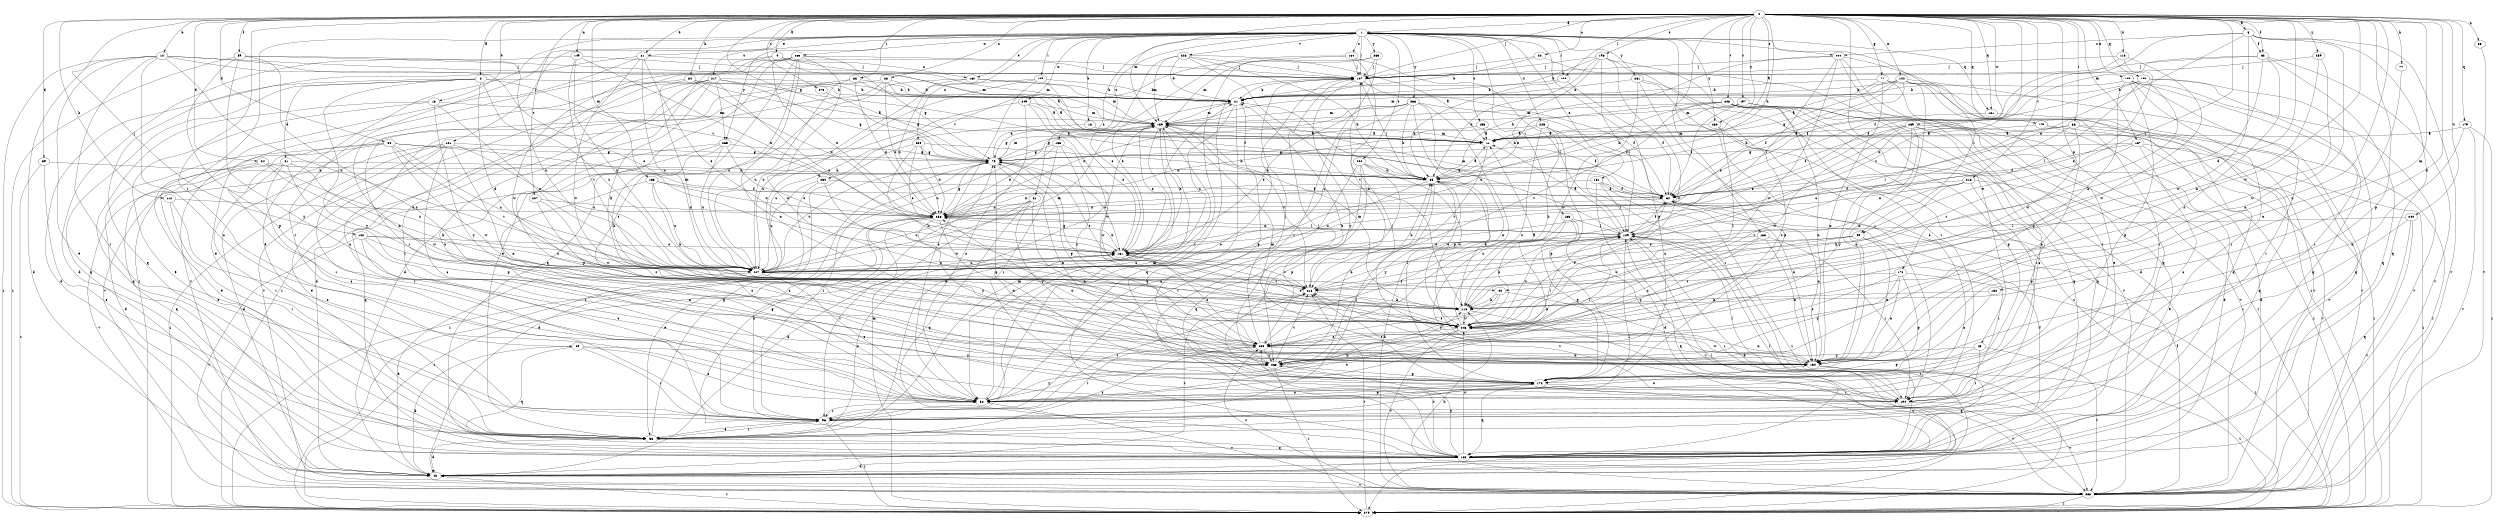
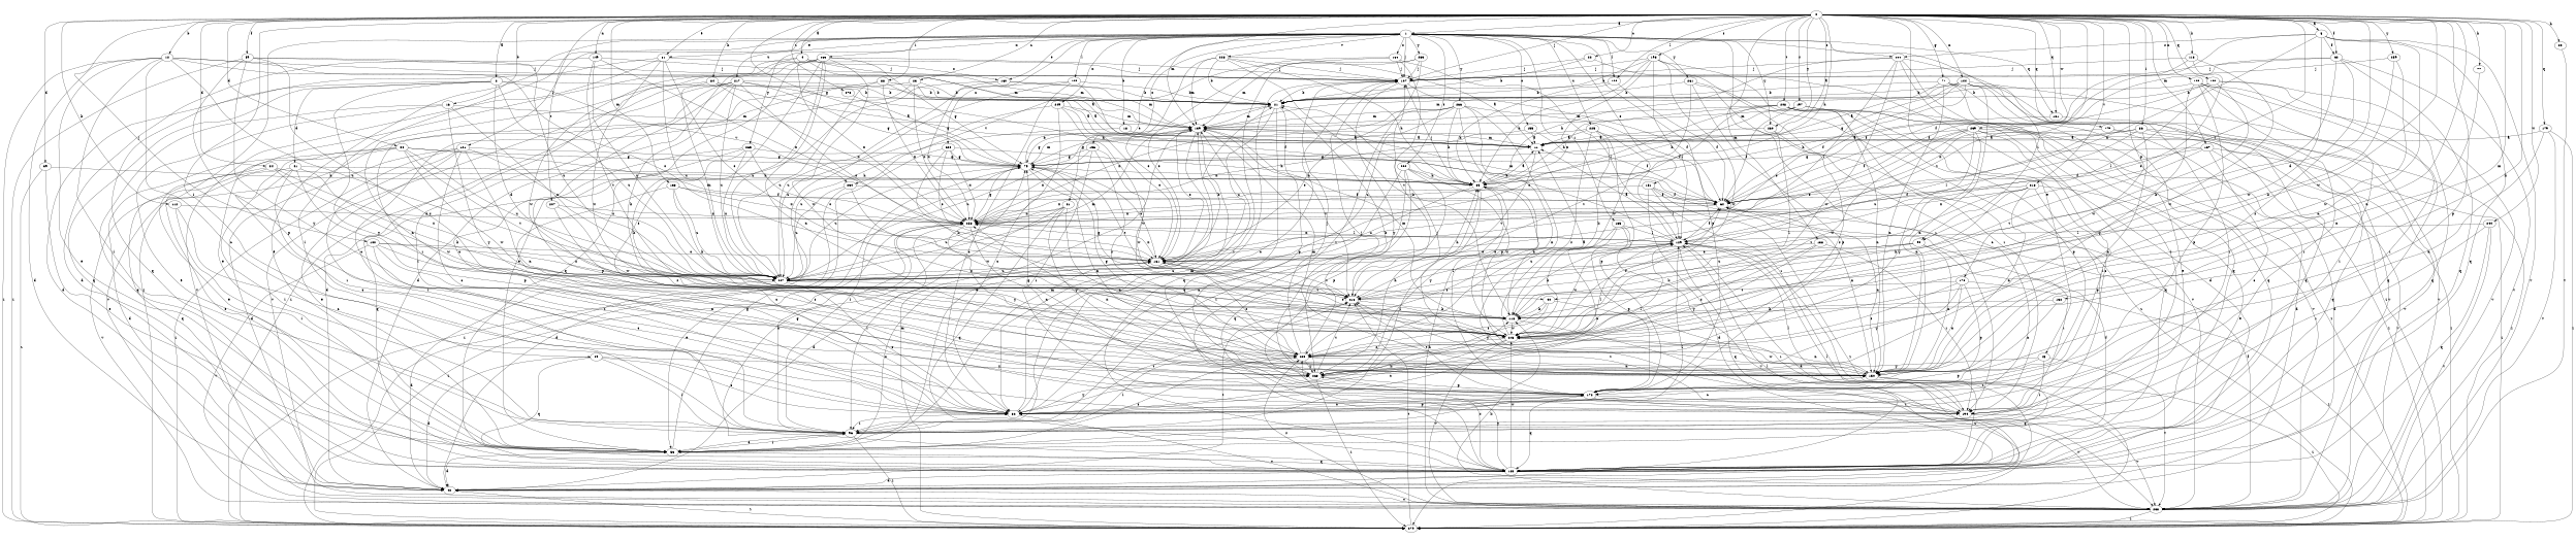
  strict digraph {
    0
    1
    2
    4
    5
    11
    12
    16
    22
    23
    34
    38
    39
    40
    45
    51
    59
    62
    71
    75
    77
    83
    84
    85
    86
    88
    89
    95
    100
    107
    112
    113
    118
    120
    132
    133
    137
    138
    139
    140
    144
    149
    150
    170
    172
    175
    179
    180
    181
    197
    198
    207
    208
    213
    216
    239
    244
    248
    259
    260
    273
    18
    31
    53
    96
    121
    125
    151
    154
    155
    156
    160
    185
    194
    202
    204
    217
    220
    225
    228
    249
    253
    261
    263
    265
    266
    279
    234
    21
    41
    42
    183
    227
    268
    258
    64
    238
    32
    161
    205
    129
    0 -> 1 [label=a]
    0 -> 2 [label=a]
    0 -> 4 [label=a]
    0 -> 5 [label=a]
    0 -> 11 [label=a]
    0 -> 12 [label=b]
    0 -> 16 [label=b]
    0 -> 22 [label=c]
    0 -> 23 [label=c]
    0 -> 34 [label=d]
    0 -> 38 [label=d]
    0 -> 39 [label=d]
    0 -> 40 [label=d]
    0 -> 45 [label=e]
    0 -> 51 [label=e]
    0 -> 59 [label=f]
    0 -> 62 [label=f]
    0 -> 71 [label=g]
    0 -> 75 [label=g]
    0 -> 77 [label=h]
    0 -> 83 [label=h]
    0 -> 84 [label=h]
    0 -> 85 [label=h]
    0 -> 86 [label=i]
    0 -> 88 [label=i]
    0 -> 89 [label=i]
    0 -> 95 [label=i]
    0 -> 100 [label=j]
    0 -> 107 [label=j]
    0 -> 112 [label=k]
    0 -> 113 [label=k]
    0 -> 118 [label=k]
    0 -> 120 [label=l]
    0 -> 132 [label=m]
    0 -> 133 [label=m]
    0 -> 137 [label=m]
    0 -> 138 [label=m]
    0 -> 139 [label=m]
    0 -> 140 [label=n]
    0 -> 144 [label=n]
    0 -> 149 [label=n]
    0 -> 150 [label=n]
    0 -> 170 [label=p]
    0 -> 172 [label=p]
    0 -> 175 [label=q]
    0 -> 179 [label=q]
    0 -> 180 [label=q]
    0 -> 181 [label=q]
    0 -> 197 [label=s]
    0 -> 198 [label=s]
    0 -> 207 [label=t]
    0 -> 208 [label=t]
    0 -> 213 [label=t]
    0 -> 216 [label=t]
    0 -> 239 [label=w]
    0 -> 244 [label=w]
    0 -> 248 [label=w]
    0 -> 259 [label=y]
    0 -> 260 [label=y]
    0 -> 273 [label=z]
    1 -> 51 [label=e]
    1 -> 95 [label=i]
    1 -> 107 [label=j]
    1 -> 120 [label=l]
    1 -> 172 [label=p]
    1 -> 181 [label=q]
    1 -> 260 [label=y]
    1 -> 18 [label=b]
    1 -> 31 [label=c]
    1 -> 53 [label=e]
    1 -> 96 [label=i]
    1 -> 121 [label=l]
    1 -> 125 [label=l]
    1 -> 151 [label=o]
    1 -> 154 [label=o]
    1 -> 155 [label=o]
    1 -> 156 [label=o]
    1 -> 160 [label=o]
    1 -> 185 [label=r]
    1 -> 194 [label=r]
    1 -> 202 [label=s]
    1 -> 204 [label=s]
    1 -> 217 [label=u]
    1 -> 220 [label=u]
    1 -> 225 [label=u]
    1 -> 228 [label=v]
    1 -> 249 [label=x]
    1 -> 253 [label=x]
    1 -> 261 [label=y]
    1 -> 263 [label=y]
    1 -> 265 [label=y]
    1 -> 266 [label=y]
    1 -> 279 [label=z]
    2 -> 40 [label=d]
    2 -> 234 [label=v]
    2 -> 21 [label=b]
    2 -> 41 [label=d]
    2 -> 42 [label=d]
    2 -> 183 [label=q]
    2 -> 227 [label=u]
    2 -> 268 [label=y]
    4 -> 11 [label=a]
    4 -> 139 [label=m]
    4 -> 248 [label=w]
    4 -> 53 [label=e]
    4 -> 160 [label=o]
    4 -> 258 [label=x]
    5 -> 62 [label=f]
    5 -> 150 [label=n]
    5 -> 248 [label=w]
    5 -> 204 [label=s]
    5 -> 183 [label=q]
    5 -> 258 [label=x]
    5 -> 64 [label=f]
    5 -> 238 [label=v]
    11 -> 75 [label=g]
    11 -> 139 [label=m]
    11 -> 216 [label=t]
    12 -> 107 [label=j]
    12 -> 139 [label=m]
    12 -> 53 [label=e]
    12 -> 96 [label=i]
    12 -> 279 [label=z]
    12 -> 42 [label=d]
    12 -> 227 [label=u]
    12 -> 32 [label=c]
    12 -> 161 [label=o]
    16 -> 139 [label=m]
    16 -> 53 [label=e]
    16 -> 183 [label=q]
    16 -> 227 [label=u]
    16 -> 268 [label=y]
    22 -> 107 [label=j]
    22 -> 21 [label=b]
    22 -> 42 [label=d]
    23 -> 11 [label=a]
    23 -> 21 [label=b]
    23 -> 258 [label=x]
    23 -> 238 [label=v]
    23 -> 32 [label=c]
    34 -> 85 [label=h]
    34 -> 248 [label=w]
    34 -> 53 [label=e]
    34 -> 183 [label=q]
    34 -> 227 [label=u]
    38 -> 75 [label=g]
    38 -> 216 [label=t]
    38 -> 248 [label=w]
    38 -> 53 [label=e]
    38 -> 194 [label=r]
    38 -> 42 [label=d]
    38 -> 227 [label=u]
    38 -> 258 [label=x]
    39 -> 85 [label=h]
    39 -> 53 [label=e]
    39 -> 279 [label=z]
    40 -> 118 [label=k]
    40 -> 194 [label=r]
    40 -> 268 [label=y]
    40 -> 205 [label=s]
    45 -> 172 [label=p]
    45 -> 96 [label=i]
    45 -> 268 [label=y]
    45 -> 238 [label=v]
    51 -> 107 [label=j]
    51 -> 248 [label=w]
    51 -> 183 [label=q]
    51 -> 227 [label=u]
    51 -> 238 [label=v]
    51 -> 161 [label=o]
    59 -> 107 [label=j]
    59 -> 172 [label=p]
    59 -> 279 [label=z]
    59 -> 227 [label=u]
    59 -> 268 [label=y]
    59 -> 205 [label=s]
    62 -> 107 [label=j]
    62 -> 118 [label=k]
    62 -> 183 [label=q]
    62 -> 64 [label=f]
    62 -> 238 [label=v]
    62 -> 205 [label=s]
    71 -> 139 [label=m]
    71 -> 150 [label=n]
    71 -> 53 [label=e]
    71 -> 21 [label=b]
    71 -> 238 [label=v]
    75 -> 85 [label=h]
    75 -> 139 [label=m]
    75 -> 150 [label=n]
    75 -> 216 [label=t]
    75 -> 96 [label=i]
    75 -> 21 [label=b]
    75 -> 227 [label=u]
    75 -> 161 [label=o]
    77 -> 150 [label=n]
    83 -> 238 [label=v]
    84 -> 11 [label=a]
    84 -> 150 [label=n]
    84 -> 21 [label=b]
    84 -> 227 [label=u]
    84 -> 258 [label=x]
    85 -> 11 [label=a]
    85 -> 107 [label=j]
    85 -> 96 [label=i]
    85 -> 227 [label=u]
    85 -> 268 [label=y]
    85 -> 64 [label=f]
    86 -> 11 [label=a]
    86 -> 150 [label=n]
    86 -> 279 [label=z]
    86 -> 183 [label=q]
    86 -> 227 [label=u]
    86 -> 129 [label=l]
    88 -> 11 [label=a]
    88 -> 194 [label=r]
    88 -> 21 [label=b]
    88 -> 227 [label=u]
    88 -> 258 [label=x]
    89 -> 96 [label=i]
    89 -> 42 [label=d]
    89 -> 183 [label=q]
    89 -> 268 [label=y]
    89 -> 32 [label=c]
    95 -> 118 [label=k]
    95 -> 150 [label=n]
    95 -> 194 [label=r]
    95 -> 227 [label=u]
    95 -> 161 [label=o]
    100 -> 150 [label=n]
    100 -> 227 [label=u]
    100 -> 238 [label=v]
    100 -> 32 [label=c]
    100 -> 161 [label=o]
    100 -> 205 [label=s]
    107 -> 21 [label=b]
    107 -> 183 [label=q]
    107 -> 268 [label=y]
    107 -> 64 [label=f]
    107 -> 32 [label=c]
    112 -> 96 [label=i]
    112 -> 258 [label=x]
    112 -> 32 [label=c]
    113 -> 107 [label=j]
    113 -> 248 [label=w]
    113 -> 64 [label=f]
    113 -> 161 [label=o]
    118 -> 85 [label=h]
    118 -> 139 [label=m]
    118 -> 248 [label=w]
    118 -> 279 [label=z]
    120 -> 85 [label=h]
    120 -> 21 [label=b]
    120 -> 64 [label=f]
    132 -> 118 [label=k]
    132 -> 150 [label=n]
    133 -> 118 [label=k]
    133 -> 227 [label=u]
    133 -> 258 [label=x]
    133 -> 64 [label=f]
    133 -> 32 [label=c]
    137 -> 75 [label=g]
    137 -> 216 [label=t]
    137 -> 279 [label=z]
    137 -> 64 [label=f]
    137 -> 238 [label=v]
    137 -> 32 [label=c]
-   138 -> 150 [label=n]
+   213 -> 150 [label=n]
    138 -> 194 [label=r]
    138 -> 268 [label=y]
    138 -> 161 [label=o]
    138 -> 205 [label=s]
    139 -> 11 [label=a]
    139 -> 75 [label=g]
    139 -> 216 [label=t]
    139 -> 53 [label=e]
    139 -> 227 [label=u]
    139 -> 32 [label=c]
    139 -> 161 [label=o]
    140 -> 172 [label=p]
    140 -> 96 [label=i]
    140 -> 194 [label=r]
    140 -> 21 [label=b]
    140 -> 183 [label=q]
    140 -> 268 [label=y]
    140 -> 238 [label=v]
    144 -> 11 [label=a]
    144 -> 75 [label=g]
    144 -> 150 [label=n]
    144 -> 194 [label=r]
    144 -> 21 [label=b]
    144 -> 183 [label=q]
    144 -> 64 [label=f]
    144 -> 238 [label=v]
    144 -> 161 [label=o]
    149 -> 107 [label=j]
    149 -> 216 [label=t]
    149 -> 42 [label=d]
    149 -> 227 [label=u]
    149 -> 258 [label=x]
    150 -> 107 [label=j]
    150 -> 139 [label=m]
    150 -> 248 [label=w]
    150 -> 279 [label=z]
    150 -> 183 [label=q]
    150 -> 258 [label=x]
    150 -> 32 [label=c]
    170 -> 150 [label=n]
    170 -> 172 [label=p]
    170 -> 216 [label=t]
    170 -> 279 [label=z]
    170 -> 268 [label=y]
    170 -> 205 [label=s]
    172 -> 75 [label=g]
    172 -> 216 [label=t]
    172 -> 194 [label=r]
    172 -> 183 [label=q]
    172 -> 238 [label=v]
    172 -> 32 [label=c]
    175 -> 11 [label=a]
    175 -> 279 [label=z]
    175 -> 42 [label=d]
    179 -> 11 [label=a]
    179 -> 150 [label=n]
    179 -> 279 [label=z]
    179 -> 238 [label=v]
    180 -> 248 [label=w]
    180 -> 194 [label=r]
    180 -> 21 [label=b]
    180 -> 183 [label=q]
    180 -> 258 [label=x]
    180 -> 129 [label=l]
    181 -> 85 [label=h]
    181 -> 238 [label=v]
    197 -> 85 [label=h]
    197 -> 139 [label=m]
    197 -> 279 [label=z]
    197 -> 183 [label=q]
    197 -> 64 [label=f]
    198 -> 85 [label=h]
    198 -> 107 [label=j]
    198 -> 248 [label=w]
    198 -> 194 [label=r]
    198 -> 21 [label=b]
    198 -> 258 [label=x]
    198 -> 32 [label=c]
    198 -> 129 [label=l]
    207 -> 248 [label=w]
    207 -> 258 [label=x]
    207 -> 205 [label=s]
    208 -> 85 [label=h]
    208 -> 139 [label=m]
    208 -> 150 [label=n]
    208 -> 172 [label=p]
    208 -> 216 [label=t]
    208 -> 96 [label=i]
-   208 -> 183 [label=q]
+   71 -> 183 [label=q]
    208 -> 238 [label=v]
    208 -> 161 [label=o]
    213 -> 118 [label=k]
    213 -> 172 [label=p]
    213 -> 216 [label=t]
    213 -> 53 [label=e]
    213 -> 258 [label=x]
    213 -> 64 [label=f]
    216 -> 75 [label=g]
    216 -> 85 [label=h]
    216 -> 118 [label=k]
    216 -> 129 [label=l]
    239 -> 11 [label=a]
    239 -> 150 [label=n]
    239 -> 248 [label=w]
    239 -> 279 [label=z]
    239 -> 42 [label=d]
    239 -> 268 [label=y]
    239 -> 64 [label=f]
    239 -> 32 [label=c]
    239 -> 161 [label=o]
    244 -> 194 [label=r]
    244 -> 183 [label=q]
    244 -> 238 [label=v]
    244 -> 129 [label=l]
    248 -> 11 [label=a]
    248 -> 150 [label=n]
    248 -> 64 [label=f]
    248 -> 238 [label=v]
    248 -> 32 [label=c]
    248 -> 161 [label=o]
    248 -> 205 [label=s]
    259 -> 107 [label=j]
    259 -> 118 [label=k]
    259 -> 248 [label=w]
    260 -> 11 [label=a]
    260 -> 248 [label=l]
    260 -> 205 [label=s]
    273 -> 75 [label=g]
    18 -> 11 [label=a]
    18 -> 227 [label=u]
    31 -> 150 [label=n]
    31 -> 42 [label=d]
    31 -> 183 [label=q]
    31 -> 227 [label=u]
    31 -> 268 [label=y]
    31 -> 258 [label=x]
    53 -> 75 [label=g]
    53 -> 139 [label=m]
    53 -> 96 [label=i]
    53 -> 42 [label=d]
    53 -> 183 [label=q]
    53 -> 161 [label=o]
    53 -> 205 [label=s]
    53 -> 129 [label=l]
    96 -> 216 [label=t]
    96 -> 53 [label=e]
    96 -> 279 [label=z]
    96 -> 258 [label=x]
    121 -> 75 [label=g]
    121 -> 150 [label=n]
    121 -> 53 [label=e]
    121 -> 96 [label=i]
    121 -> 279 [label=z]
    121 -> 42 [label=d]
    121 -> 227 [label=u]
    121 -> 32 [label=c]
    125 -> 279 [label=z]
    125 -> 21 [label=b]
    125 -> 227 [label=u]
    125 -> 64 [label=f]
    125 -> 32 [label=c]
    151 -> 150 [label=n]
    151 -> 279 [label=z]
    151 -> 42 [label=d]
    151 -> 258 [label=x]
    151 -> 64 [label=f]
    151 -> 129 [label=l]
    154 -> 107 [label=j]
    154 -> 216 [label=t]
    154 -> 96 [label=i]
    154 -> 161 [label=o]
    154 -> 129 [label=l]
    155 -> 11 [label=a]
    155 -> 258 [label=x]
    155 -> 64 [label=f]
    156 -> 75 [label=g]
    156 -> 248 [label=w]
    156 -> 194 [label=r]
    156 -> 258 [label=x]
    156 -> 205 [label=s]
    160 -> 139 [label=m]
    160 -> 21 [label=b]
    160 -> 258 [label=x]
    160 -> 205 [label=s]
    185 -> 172 [label=p]
    185 -> 238 [label=v]
    185 -> 32 [label=c]
    185 -> 205 [label=s]
    185 -> 129 [label=l]
    194 -> 216 [label=t]
    194 -> 238 [label=v]
    194 -> 129 [label=l]
    202 -> 85 [label=h]
    202 -> 172 [label=p]
    202 -> 248 [label=w]
    202 -> 96 [label=i]
    202 -> 183 [label=q]
    202 -> 32 [label=c]
    204 -> 85 [label=h]
    204 -> 107 [label=j]
    204 -> 248 [label=w]
    204 -> 96 [label=i]
    204 -> 279 [label=z]
    204 -> 183 [label=q]
    204 -> 129 [label=l]
    217 -> 75 [label=g]
    217 -> 85 [label=h]
    217 -> 118 [label=k]
    217 -> 96 [label=i]
    217 -> 21 [label=b]
    217 -> 42 [label=d]
-   217 -> 265 [label=u]
+   217 -> 227 [label=u]
    217 -> 238 [label=v]
    217 -> 32 [label=c]
    217 -> 161 [label=o]
    220 -> 75 [label=g]
    220 -> 85 [label=h]
    220 -> 118 [label=k]
    220 -> 279 [label=z]
    220 -> 258 [label=x]
    220 -> 161 [label=o]
    225 -> 11 [label=a]
    225 -> 75 [label=g]
    225 -> 118 [label=k]
    225 -> 172 [label=p]
    225 -> 194 [label=r]
    225 -> 205 [label=s]
    228 -> 11 [label=a]
    228 -> 85 [label=h]
    228 -> 107 [label=j]
    228 -> 118 [label=k]
    228 -> 139 [label=m]
    228 -> 21 [label=b]
    228 -> 161 [label=o]
    249 -> 139 [label=m]
    249 -> 248 [label=w]
    249 -> 227 [label=u]
    249 -> 32 [label=c]
    249 -> 161 [label=o]
    253 -> 75 [label=g]
    253 -> 107 [label=j]
    253 -> 150 [label=n]
    253 -> 248 [label=w]
    253 -> 53 [label=e]
    253 -> 279 [label=z]
    253 -> 42 [label=d]
    253 -> 183 [label=q]
    253 -> 227 [label=u]
    261 -> 172 [label=p]
    261 -> 248 [label=w]
    261 -> 279 [label=z]
    261 -> 21 [label=b]
    261 -> 238 [label=v]
    263 -> 107 [label=j]
    263 -> 139 [label=m]
    263 -> 194 [label=r]
    263 -> 234 [label=v]
    265 -> 75 [label=g]
    265 -> 118 [label=k]
    265 -> 172 [label=p]
    265 -> 183 [label=q]
    265 -> 227 [label=u]
    265 -> 161 [label=o]
    266 -> 85 [label=h]
    266 -> 139 [label=m]
    266 -> 150 [label=n]
    266 -> 172 [label=p]
    266 -> 194 [label=u]
    266 -> 227 [label=u]
    266 -> 258 [label=x]
    266 -> 64 [label=f]
    266 -> 161 [label=o]
    279 -> 139 [label=m]
    279 -> 216 [label=t]
    234 -> 248 [label=w]
    234 -> 42 [label=d]
    234 -> 227 [label=u]
    234 -> 64 [label=f]
    21 -> 139 [label=m]
    21 -> 172 [label=p]
    21 -> 183 [label=q]
    21 -> 227 [label=u]
    41 -> 85 [label=h]
    41 -> 118 [label=k]
    41 -> 172 [label=p]
    41 -> 96 [label=i]
    41 -> 238 [label=v]
    41 -> 32 [label=c]
    42 -> 216 [label=t]
    42 -> 279 [label=z]
    42 -> 238 [label=v]
    42 -> 129 [label=l]
    183 -> 75 [label=g]
    183 -> 248 [label=w]
    183 -> 42 [label=d]
    183 -> 268 [label=y]
    183 -> 64 [label=f]
    183 -> 205 [label=s]
    183 -> 129 [label=l]
    227 -> 139 [label=m]
    227 -> 216 [label=t]
    227 -> 21 [label=b]
    227 -> 42 [label=d]
    227 -> 32 [label=c]
    227 -> 161 [label=o]
    268 -> 85 [label=h]
    268 -> 107 [label=j]
    268 -> 172 [label=p]
    268 -> 216 [label=t]
    268 -> 279 [label=z]
    268 -> 129 [label=l]
    258 -> 75 [label=g]
    258 -> 150 [label=n]
    258 -> 53 [label=e]
    258 -> 96 [label=i]
    258 -> 279 [label=z]
    258 -> 268 [label=y]
    258 -> 129 [label=l]
    64 -> 139 [label=m]
    64 -> 150 [label=n]
    64 -> 258 [label=x]
    238 -> 85 [label=h]
    238 -> 118 [label=k]
    238 -> 279 [label=z]
    238 -> 64 [label=f]
    238 -> 205 [label=s]
    32 -> 118 [label=k]
    32 -> 139 [label=m]
    32 -> 172 [label=p]
    32 -> 96 [label=i]
    32 -> 268 [label=y]
    32 -> 238 [label=v]
    161 -> 216 [label=t]
    161 -> 227 [label=u]
    161 -> 258 [label=x]
    161 -> 205 [label=s]
    205 -> 75 [label=g]
    205 -> 107 [label=j]
    205 -> 150 [label=n]
    205 -> 96 [label=i]
    205 -> 21 [label=b]
    205 -> 268 [label=y]
    205 -> 129 [label=l]
    129 -> 11 [label=a]
    129 -> 118 [label=k]
    129 -> 248 [label=w]
    129 -> 279 [label=z]
    129 -> 21 [label=b]
    129 -> 42 [label=d]
    129 -> 183 [label=q]
    129 -> 258 [label=x]
    129 -> 64 [label=f]
    129 -> 161 [label=o]
  }
